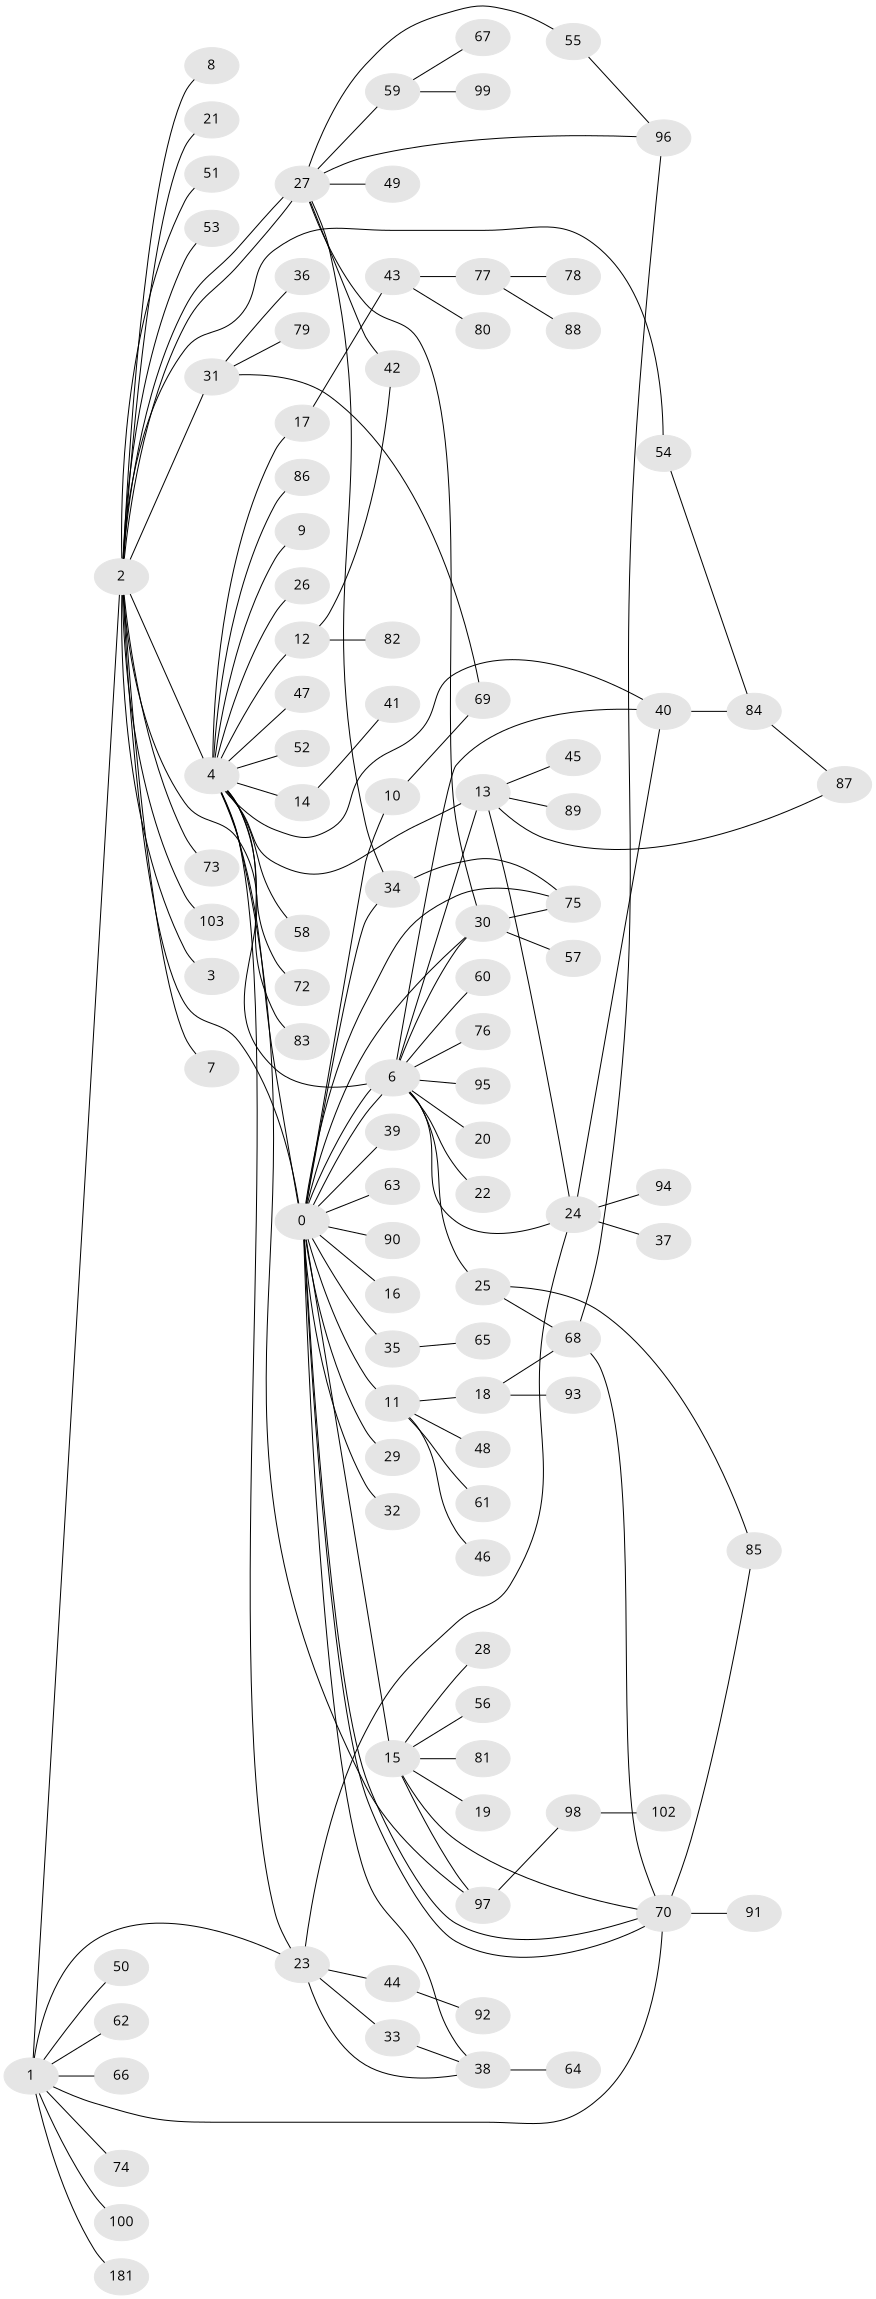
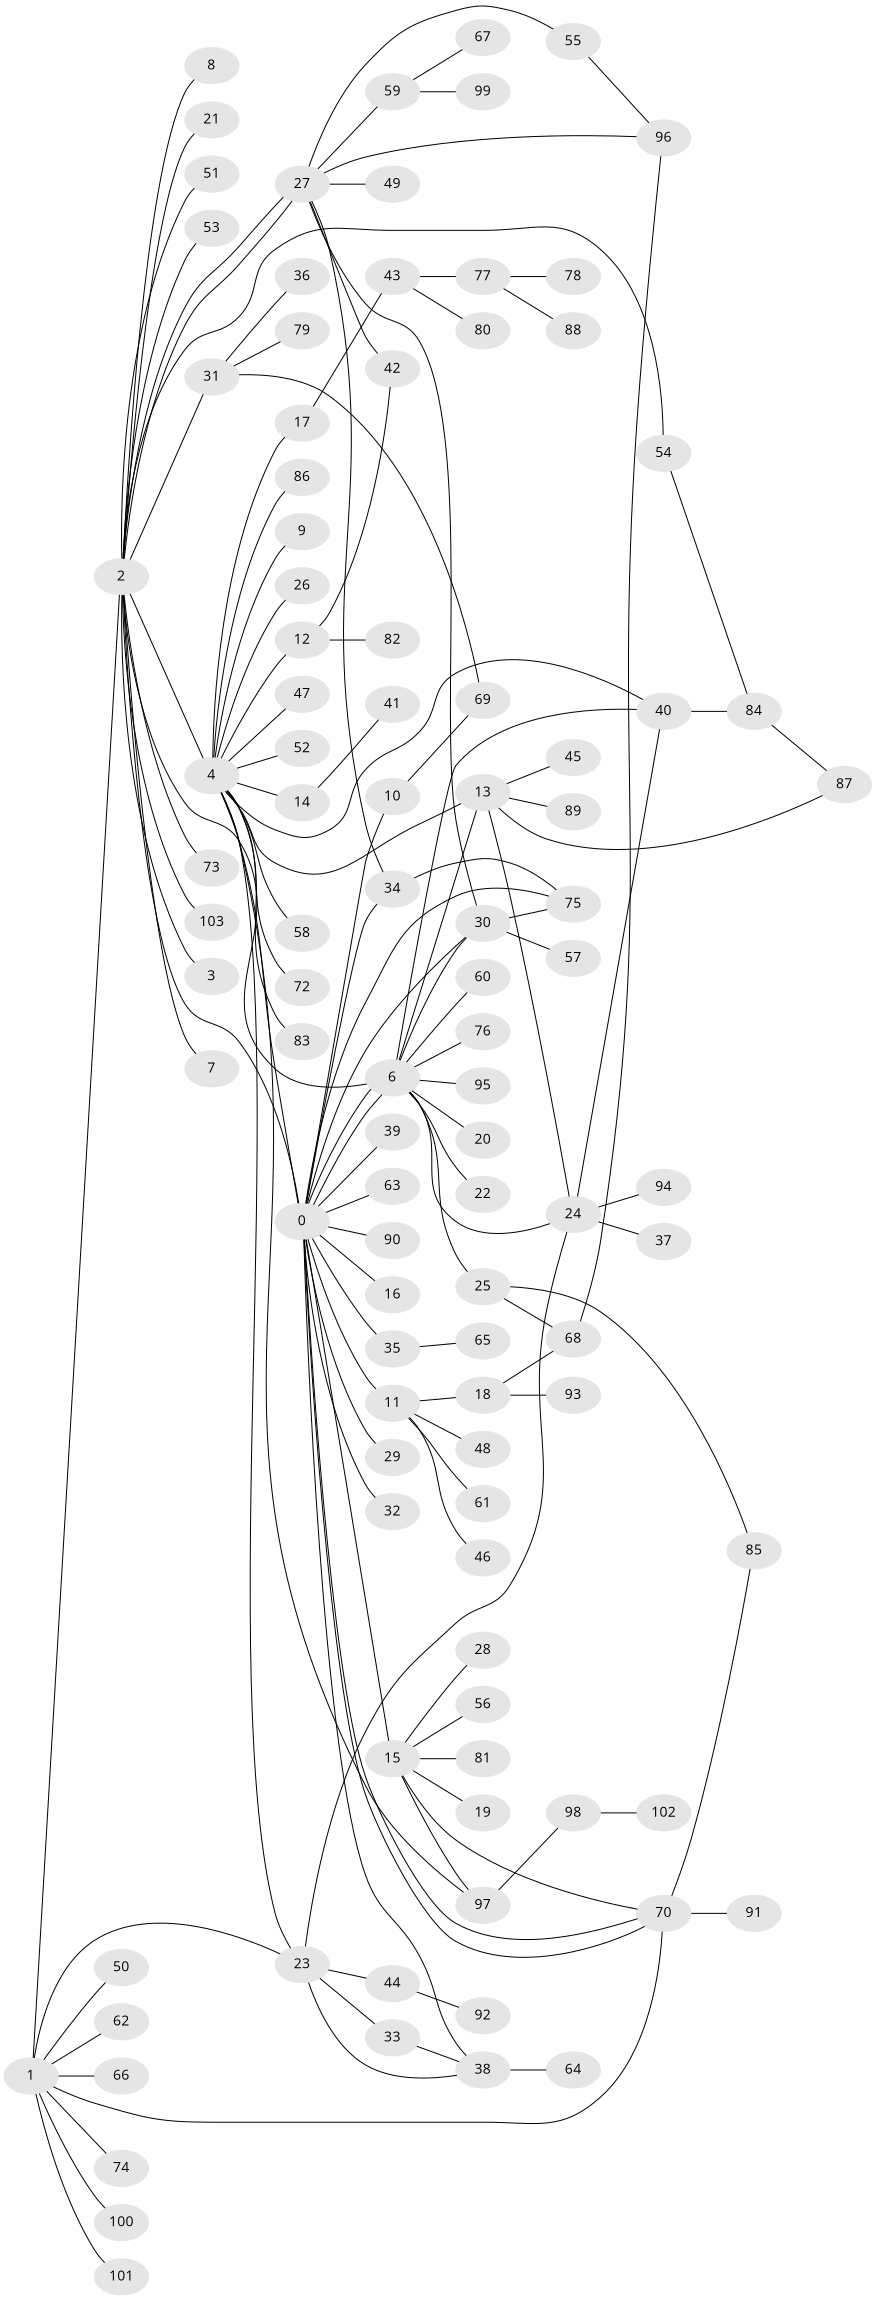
  graph {
    fontname="Open Sans"
    rankdir=LR
    node [color=gray90 fontname="Open Sans" style=filled]
    edge [fontname="Open Sans"]
    1
    2
    23
    50
    62
    66
    70
    74
    100
-   101 [label=181]
+   101
    3
    4
    n13 [label=0]
    6
    7
    8
    21
    27
    31
    51
    53
    54
    73
    103
    38
    24
    33
    44
    85
    91
    9
    12
    13
    14
    17
    26
    40
    47
    52
    58
    72
    83
    86
    97
    10
    11
    15
    16
    29
    30
    32
    34
    35
    39
    63
    75
    90
    20
    22
    25
    60
    76
    95
    42
    49
    55
    59
    96
    69
    36
    79
    84
    82
    45
    87
    89
    41
    43
    98
    18
    46
    48
    61
    19
    28
    56
    81
    57
    65
    64
    37
    94
    68
    93
    77
    80
    92
    67
    99
    78
    88
    102
    1 -- 2
    1 -- 23
    1 -- 50
    1 -- 62
    1 -- 66
    1 -- 70
    1 -- 74
    1 -- 100
    1 -- 101
    2 -- 3
    2 -- 4
    2 -- n13
    2 -- 6
    2 -- 7
    2 -- 8
    2 -- 21
    2 -- 27
    2 -- 27
    2 -- 31
    2 -- 51
    2 -- 53
    2 -- 54
    2 -- 73
    2 -- 103
    23 -- 38
    23 -- 24
    23 -- 33
    23 -- 44
    70 -- 85
    70 -- 91
    4 -- 23
    4 -- n13
    4 -- 9
    4 -- 12
    4 -- 13
    4 -- 14
    4 -- 17
    4 -- 26
    4 -- 40
    4 -- 47
    4 -- 52
    4 -- 58
    4 -- 72
    4 -- 83
    4 -- 86
    4 -- 97
    n13 -- 70
    n13 -- 70
    n13 -- 6
    n13 -- 6
    n13 -- 38
    n13 -- 10
    n13 -- 11
    n13 -- 15
    n13 -- 16
    n13 -- 29
    n13 -- 30
    n13 -- 32
    n13 -- 34
    n13 -- 35
    n13 -- 39
    n13 -- 63
    n13 -- 75
    n13 -- 90
    6 -- 24
    6 -- 13
    6 -- 40
    6 -- 30
    6 -- 20
    6 -- 22
    6 -- 25
    6 -- 60
    6 -- 76
    6 -- 95
    27 -- 30
    27 -- 34
    27 -- 42
    27 -- 49
    27 -- 55
    27 -- 59
    27 -- 96
    31 -- 69
    31 -- 36
    31 -- 79
    54 -- 84
    38 -- 64
    24 -- 40
    24 -- 37
    24 -- 94
    33 -- 38
    44 -- 92
    12 -- 42
    12 -- 82
    13 -- 24
    13 -- 45
    13 -- 87
    13 -- 89
    14 -- 41
    17 -- 43
    40 -- 84
    97 -- 98
    10 -- 69
    11 -- 18
    11 -- 46
    11 -- 48
    11 -- 61
    15 -- 70
    15 -- 97
    15 -- 19
    15 -- 28
    15 -- 56
    15 -- 81
    30 -- 75
    30 -- 57
    34 -- 75
    35 -- 65
    25 -- 85
    25 -- 68
    55 -- 96
    59 -- 67
    59 -- 99
    84 -- 87
    43 -- 77
    43 -- 80
    98 -- 102
    18 -- 68
    18 -- 93
-   68 -- 70
    68 -- 96
    77 -- 78
    77 -- 88
  }
